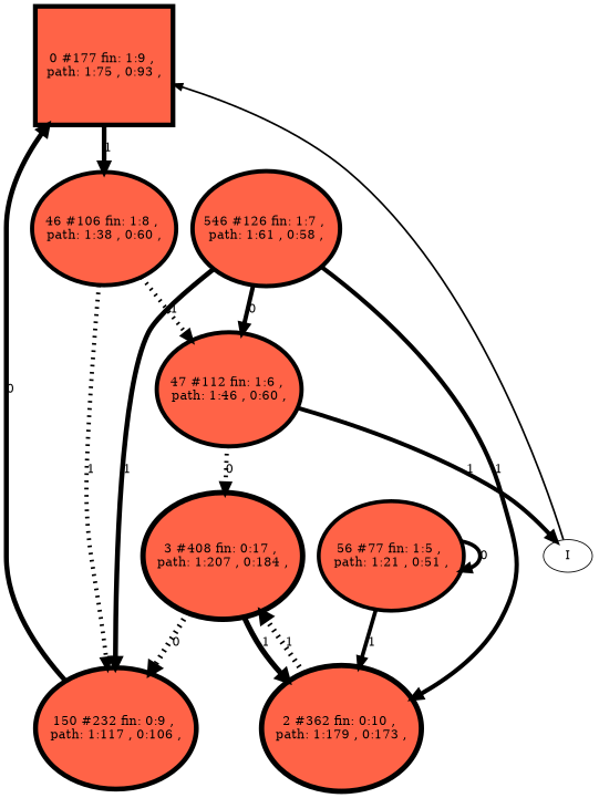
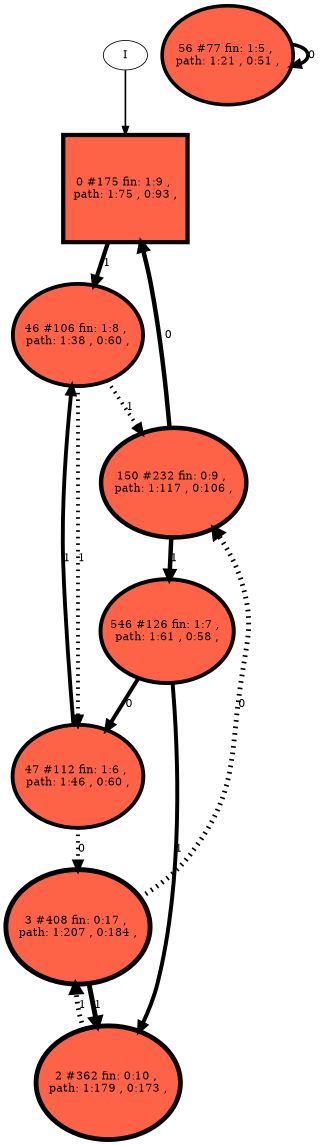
  digraph {
    fontname="DejaVu Serif"
    node [fillcolor=tomato fontname="DejaVu Serif" style=filled]
    edge [fontname="DejaVu Serif" penwidth=4.67283 style=bold]
-   n1 [height=1.82161 label="0 #177 fin: 1:9 , \n path: 1:75 , 0:93 , " penwidth=5.18178 shape=box width=1.82161]
+   n1 [height=1.82161 label="0 #175 fin: 1:9 , \n path: 1:75 , 0:93 , " penwidth=5.18178 shape=box width=1.82161]
    n2 [height=1.73569 label="46 #106 fin: 1:8 , \n path: 1:38 , 0:60 , " penwidth=4.67283 width=1.73569]
    n3 [height=1.86424 label="150 #232 fin: 0:9 , \n path: 1:117 , 0:106 , " penwidth=5.45104 width=1.86424]
    n4 [height=1.74526 label="47 #112 fin: 1:6 , \n path: 1:46 , 0:60 , " penwidth=4.72739 width=1.74526]
    I [fillcolor="" style=""]
    n6 [height=1.67835 label="56 #77 fin: 1:5 , \n path: 1:21 , 0:51 , " penwidth=4.35671 width=1.67835]
    n7 [height=1.93071 label="2 #362 fin: 0:10 , \n path: 1:179 , 0:173 , " penwidth=5.8944 width=1.93071]
    n8 [height=1.94787 label="3 #408 fin: 0:17 , \n path: 1:207 , 0:184 , " penwidth=6.01372 width=1.94787]
    n9 [height=1.76545 label="546 #126 fin: 1:7 , \n path: 1:61 , 0:58 , " penwidth=4.84419 width=1.76545]
    n1 -> n2 [label="1 " penwidth=5.18178]
    n2 -> n3 [label="1 " style=dotted]
    n2 -> n4 [label="1 " style=dotted]
    n3 -> n1 [label="0 " penwidth=5.45104]
-   n9 -> n3 [label="1 " penwidth=5.45104]
-   n4 -> I [label="1 " penwidth=4.72739]
+   n3 -> n9 [label="1 " penwidth=5.45104]
+   n4 -> n2 [label="1 " penwidth=4.72739]
    n4 -> n8 [label="0 " penwidth=4.72739 style=dotted]
    I -> n1 [penwidth=""]
    n6 -> n6 [label="0 " penwidth=4.35671]
-   n6 -> n7 [label="1 " penwidth=4.35671]
    n7 -> n8 [label="1 " penwidth=5.8944 style=dotted]
    n8 -> n3 [label="0 " penwidth=6.01372 style=dotted]
    n8 -> n7 [label="1 " penwidth=6.01372]
    n9 -> n4 [label="0 " penwidth=4.84419]
    n9 -> n7 [label="1 " penwidth=4.84419]
  }
